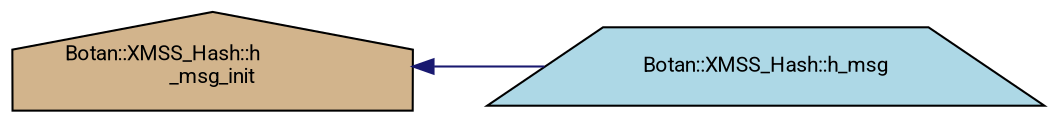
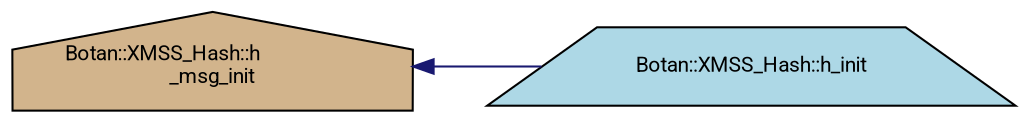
  digraph {
    rankdir=LR
    fontname=Roboto
    node [color=black fontname=Roboto fontsize=10 style=filled]
    n1 [fillcolor=tan fontcolor=black height=0.2 label="Botan::XMSS_Hash::h\l_msg_init" shape=house width=0.4]
-   n2 [fillcolor=lightblue height=0.2 label="Botan::XMSS_Hash::h_msg" shape=trapezium width=0.4]
+   n2 [fillcolor=lightblue height=0.2 label="Botan::XMSS_Hash::h_init" shape=trapezium width=0.4]
    n1 -> n2 [color=midnightblue dir=back fontname=Roboto fontsize=10 labelfontname=Helvetica labelfontsize=10 style=solid]
  }
